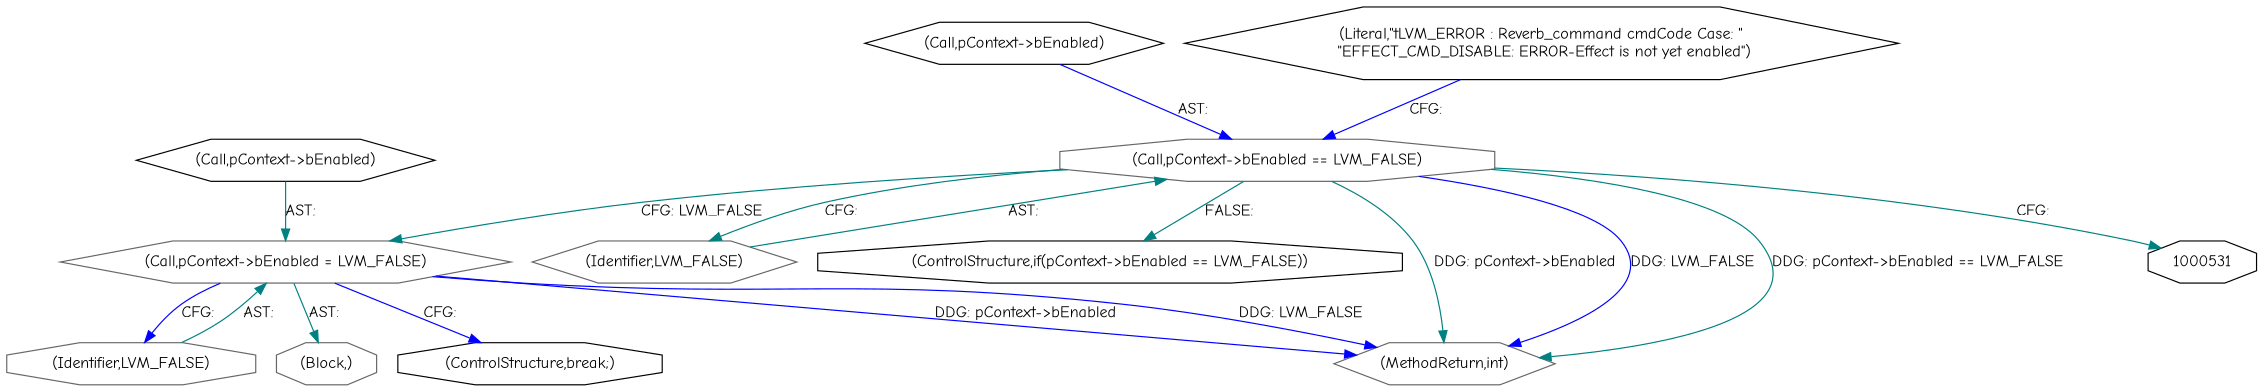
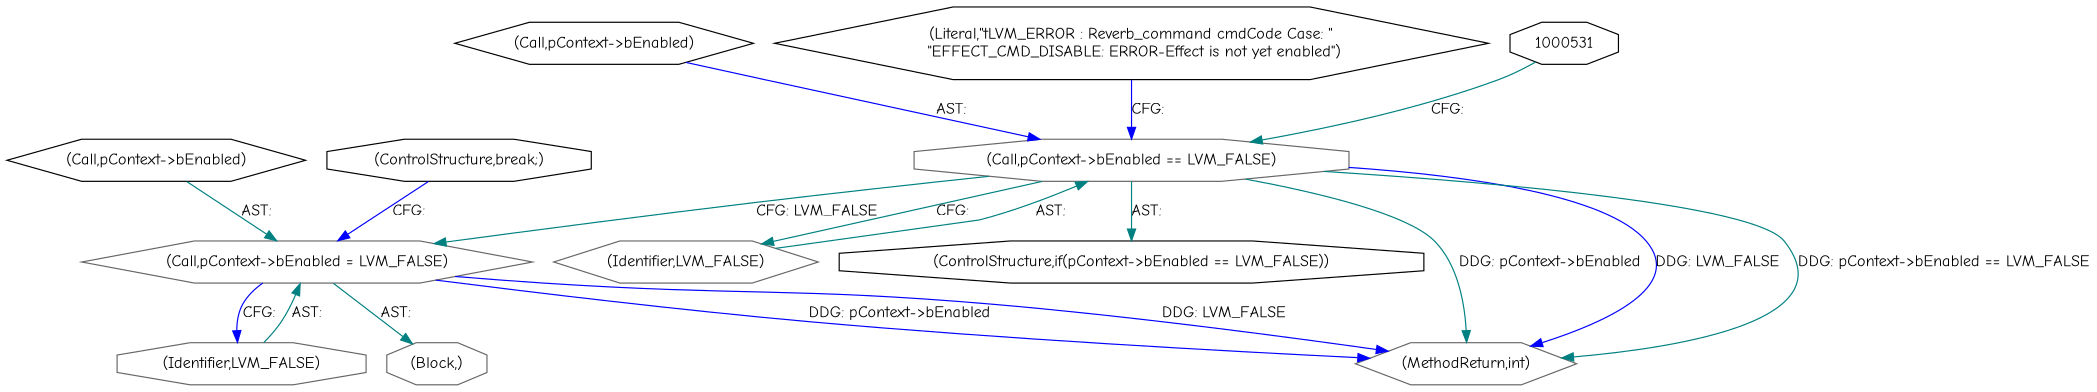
  digraph {
    fontname="Comic Neue"
    node [color=gray40 fontname="Comic Neue" shape=octagon]
    edge [color=teal fontname="Comic Neue"]
    n1 [label="(Call,pContext->bEnabled == LVM_FALSE)"]
    n2 [label="(Call,pContext->bEnabled = LVM_FALSE)" shape=hexagon]
    n3 [label="(Identifier,LVM_FALSE)" shape=hexagon]
    n4 [color=black label="(ControlStructure,if(pContext->bEnabled == LVM_FALSE))"]
    n5 [label="(MethodReturn,int)" shape=hexagon]
    n6 [label="(Identifier,LVM_FALSE)"]
    n7 [label="(Block,)"]
    n8 [color=black label="(Call,pContext->bEnabled)" shape=hexagon]
    n9 [color=black label="(ControlStructure,break;)"]
    n10 [color=black label="(Call,pContext->bEnabled)" shape=hexagon]
    n11 [color=black label="(Literal,\"\tLVM_ERROR : Reverb_command cmdCode Case: \"\n \"EFFECT_CMD_DISABLE: ERROR-Effect is not yet enabled\")" shape=hexagon]
    1000531 [color=black]
    n1 -> n2 [label="CFG: LVM_FALSE"]
    n1 -> n3 [label="CFG: "]
-   n1 -> n4 [label="FALSE: "]
+   n1 -> n4 [label="AST: "]
    n1 -> n5 [label="DDG: pContext->bEnabled"]
    n1 -> n5 [color=blue label="DDG: LVM_FALSE"]
    n1 -> n5 [label="DDG: pContext->bEnabled == LVM_FALSE"]
    n2 -> n5 [color=blue label="DDG: pContext->bEnabled"]
    n2 -> n5 [color=blue label="DDG: LVM_FALSE"]
    n2 -> n6 [color=blue label="CFG: "]
    n2 -> n7 [label="AST: "]
    n3 -> n1 [label="AST: "]
    n6 -> n2 [label="AST: "]
    n8 -> n2 [label="AST: "]
-   n2 -> n9 [color=blue label="CFG: "]
+   n9 -> n2 [color=blue label="CFG: "]
    n10 -> n1 [color=blue label="AST: "]
    n11 -> n1 [color=blue label="CFG: "]
-   n1 -> 1000531 [label="CFG: "]
+   1000531 -> n1 [label="CFG: "]
  }
